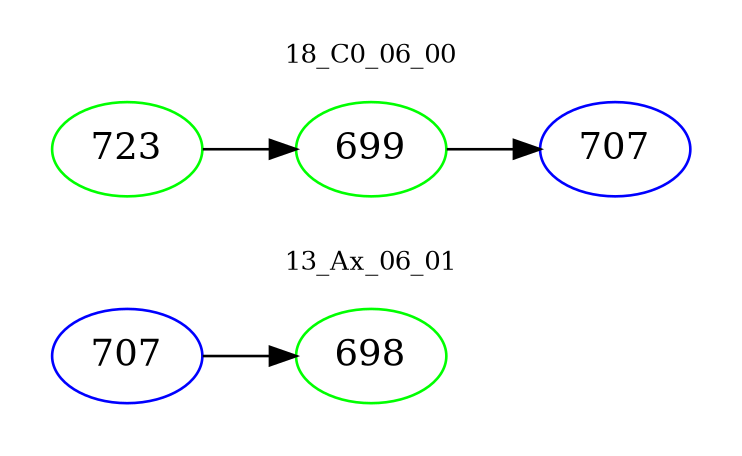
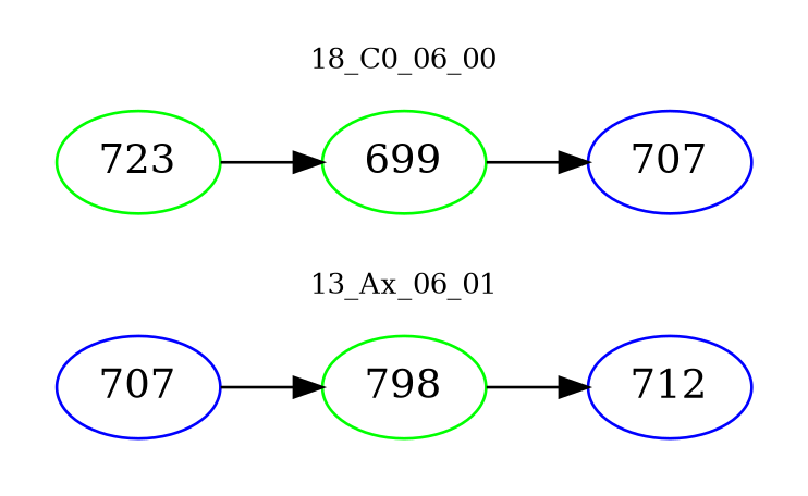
  digraph {
    rankdir=LR
    node [color=blue]
    edge [color=black]
    n1 [label=707]
-   n2 [color=green label=698]
+   n2 [color=green label=798]
+   n3 [label=712]
    n4 [color=green label=723]
    n5 [color=green label=699]
    n6 [label=707]
    subgraph cluster_1 {
      color=white
      fontsize=10
      label="13_Ax_06_01"
      n1
      n2
+     n3
    }
    subgraph cluster_2 {
      color=white
      fontsize=10
      label="18_C0_06_00"
      n4
      n5
      n6
    }
    n1 -> n2
+   n2 -> n3
    n4 -> n5
    n5 -> n6
  }
